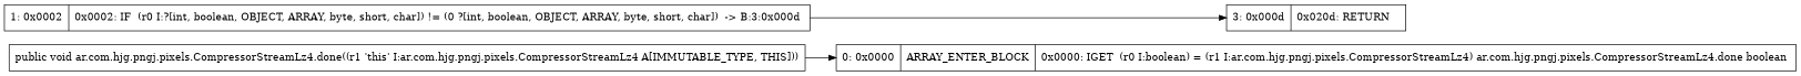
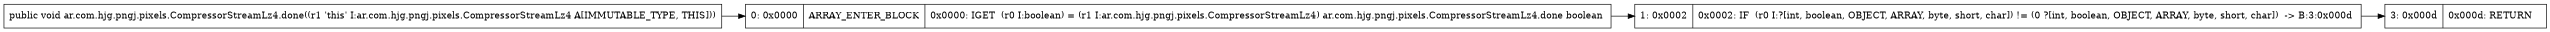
  digraph {
    rankdir=LR
    node [shape=record]
    n1 [label="{0\:\ 0x0000|ARRAY_ENTER_BLOCK\l|0x0000: IGET  (r0 I:boolean) = (r1 I:ar.com.hjg.pngj.pixels.CompressorStreamLz4) ar.com.hjg.pngj.pixels.CompressorStreamLz4.done boolean \l}"]
    n2 [label="{1\:\ 0x0002|0x0002: IF  (r0 I:?[int, boolean, OBJECT, ARRAY, byte, short, char]) != (0 ?[int, boolean, OBJECT, ARRAY, byte, short, char])  \-\> B:3:0x000d \l}"]
-   n3 [label="{3\:\ 0x000d|0x020d: RETURN   \l}"]
+   n3 [label="{3\:\ 0x000d|0x000d: RETURN   \l}"]
    n4 [label="{public void ar.com.hjg.pngj.pixels.CompressorStreamLz4.done((r1 'this' I:ar.com.hjg.pngj.pixels.CompressorStreamLz4 A[IMMUTABLE_TYPE, THIS])) }"]
+   n1 -> n2
    n2 -> n3
    n4 -> n1
  }
